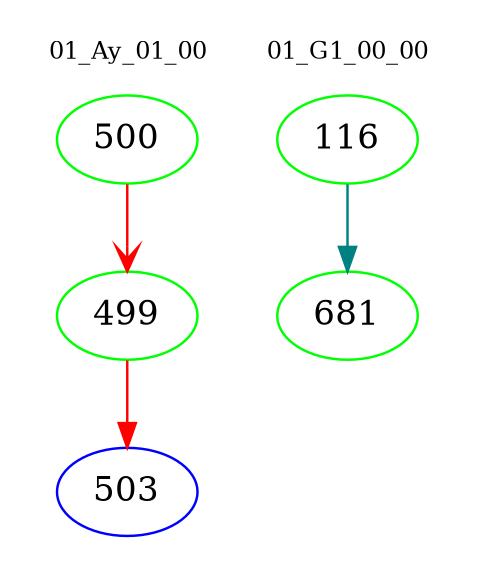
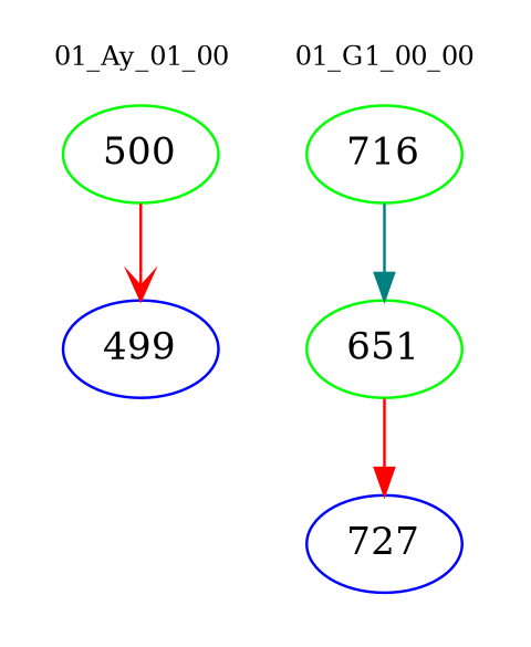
  digraph {
    node [color=green]
    edge [arrowhead=normal color=red]
    n1 [label=500]
-   n2 [label=499]
-   n3 [color=blue label=503]
-   n4 [label=116]
-   n5 [label=681]
+   n2 [color=blue label=499]
+   n4 [label=716]
+   n5 [label=651]
+   n6 [color=blue label=727]
    subgraph cluster_1 {
      color=white
      fontsize=10
      label="01_Ay_01_00"
      n1
      n2
-     n3
    }
    subgraph cluster_2 {
      color=white
      fontsize=10
      label="01_G1_00_00"
      n4
      n5
+     n6
    }
    n1 -> n2 [arrowhead=vee]
-   n2 -> n3
    n4 -> n5 [color=teal]
+   n5 -> n6
  }
